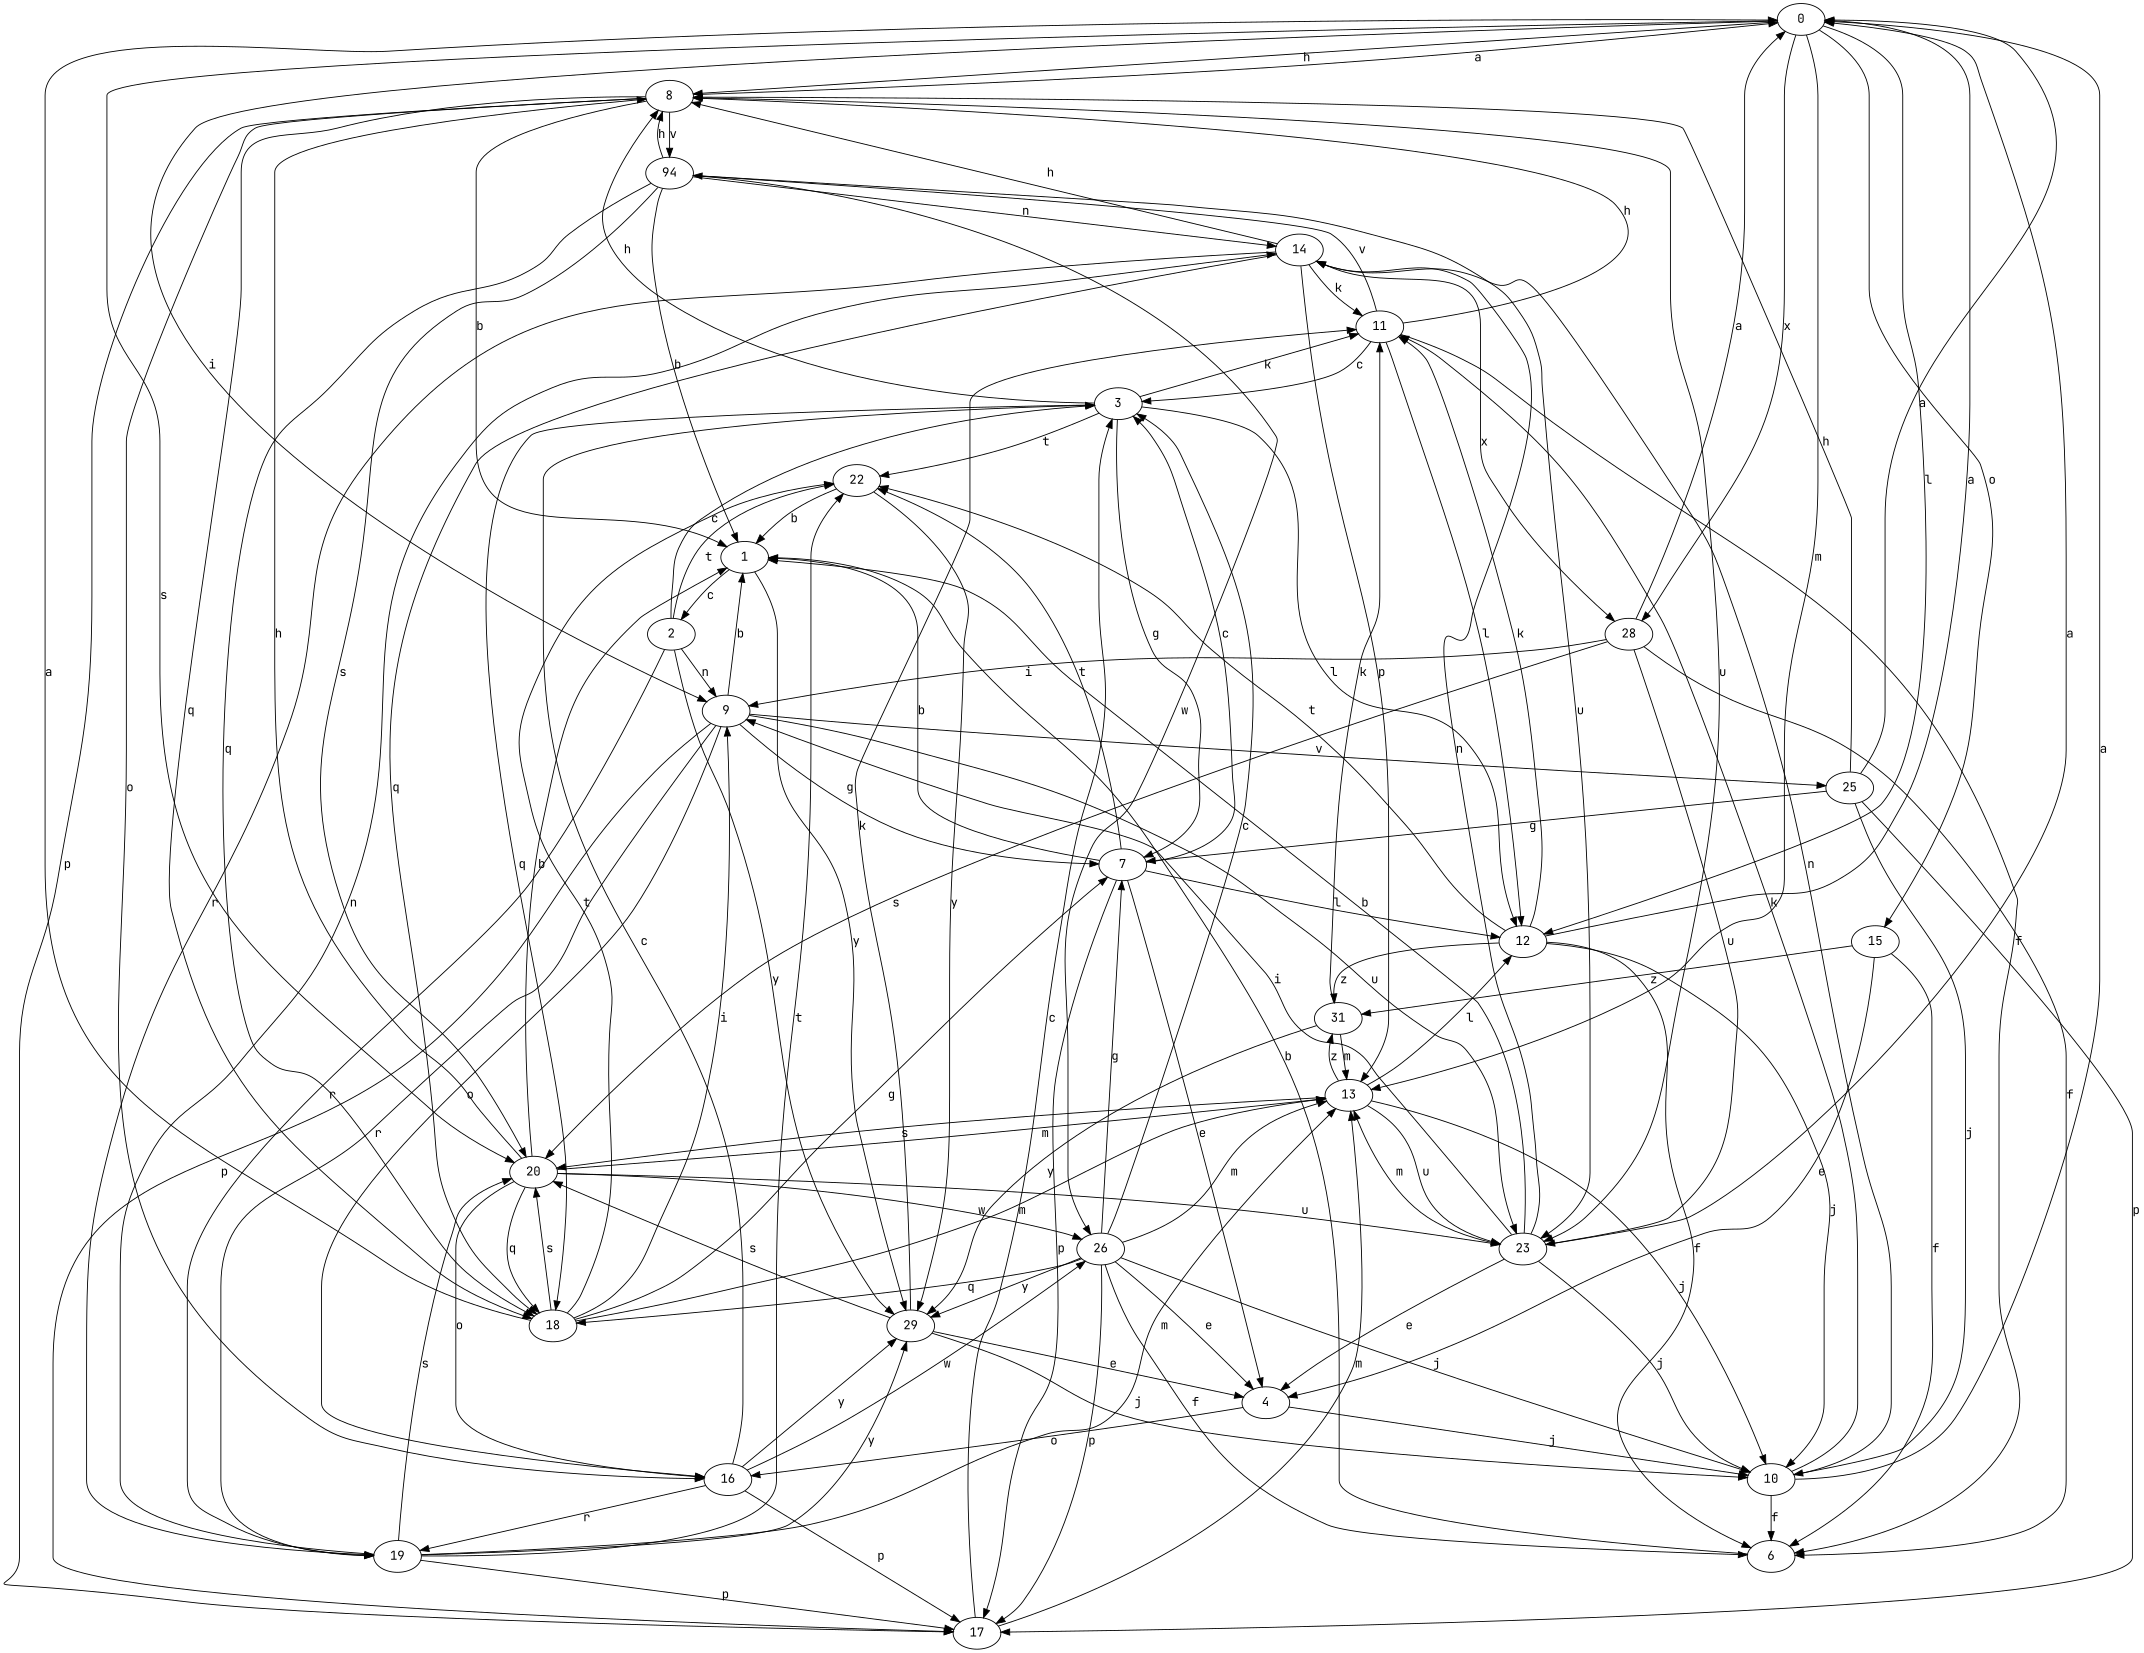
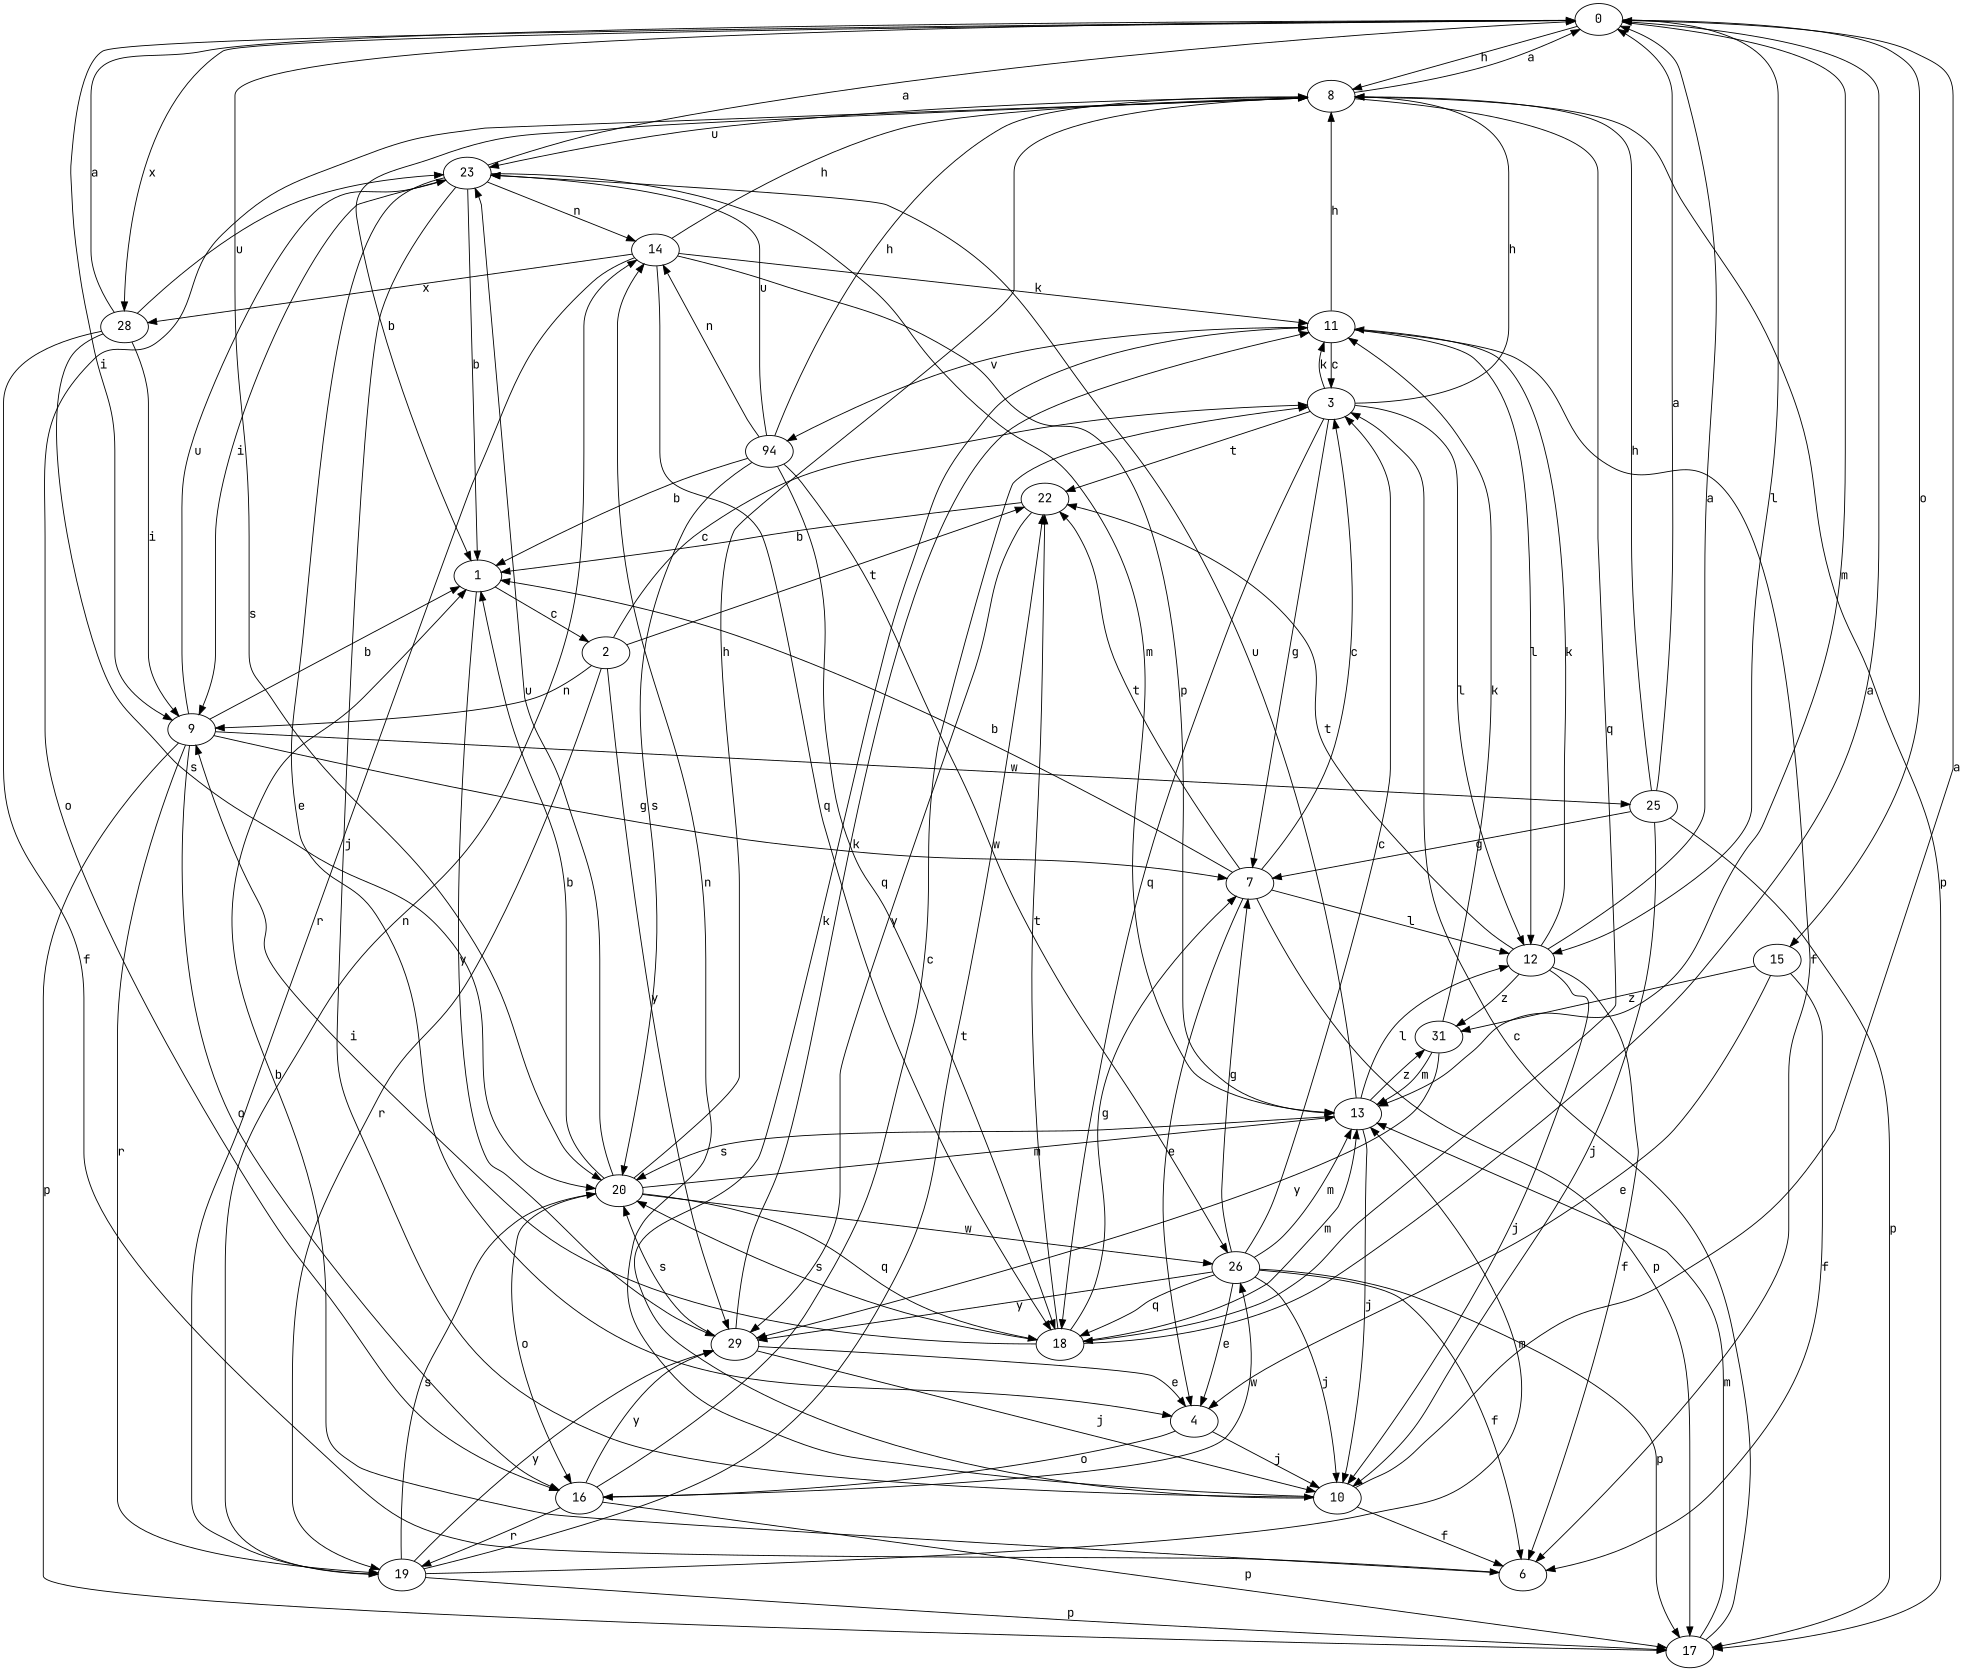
  strict digraph {
    fontname="JetBrains Mono"
    node [fontname="JetBrains Mono"]
    edge [fontname="JetBrains Mono"]
    0
    8
    9
    12
    13
    15
    20
    28
    1
    18
    16
    17
    23
    n14 [label=94]
    19
    7
    25
    22
    11
    10
    6
    31
    4
    26
    2
    29
    3
    14
    0 -> 8 [label=h]
    0 -> 9 [label=i]
    0 -> 12 [label=l]
    0 -> 13 [label=m]
    0 -> 15 [label=o]
    0 -> 20 [label=s]
    0 -> 28 [label=x]
    8 -> 0 [label=a]
    8 -> 1 [label=b]
    8 -> 18 [label=q]
    8 -> 16 [label=o]
    8 -> 17 [label=p]
    8 -> 23 [label=u]
-   8 -> n14 [label=v]
    9 -> 1 [label=b]
    9 -> 16 [label=o]
    9 -> 17 [label=p]
    9 -> 23 [label=u]
    9 -> 19 [label=r]
    9 -> 7 [label=g]
-   9 -> 25 [label=v]
+   9 -> 25 [label=w]
    12 -> 0 [label=a]
    12 -> 22 [label=t]
    12 -> 11 [label=k]
    12 -> 10 [label=j]
    12 -> 6 [label=f]
    12 -> 31 [label=z]
    13 -> 12 [label=l]
    13 -> 20 [label=s]
    13 -> 23 [label=u]
    13 -> 10 [label=j]
    13 -> 31 [label=z]
    15 -> 6 [label=f]
    15 -> 31 [label=z]
    15 -> 4 [label=e]
    20 -> 8 [label=h]
    20 -> 13 [label=m]
    20 -> 1 [label=b]
    20 -> 18 [label=q]
    20 -> 16 [label=o]
    20 -> 23 [label=u]
    20 -> 26 [label=w]
    28 -> 0 [label=a]
    28 -> 9 [label=i]
    28 -> 20 [label=s]
    28 -> 23 [label=u]
    28 -> 6 [label=f]
    1 -> 2 [label=c]
    1 -> 29 [label=y]
    18 -> 0 [label=a]
    18 -> 9 [label=i]
    18 -> 13 [label=m]
    18 -> 20 [label=s]
    18 -> 7 [label=g]
    18 -> 22 [label=t]
    16 -> 17 [label=p]
    16 -> 19 [label=r]
    16 -> 26 [label=w]
    16 -> 29 [label=y]
    16 -> 3 [label=c]
    17 -> 13 [label=m]
    17 -> 3 [label=c]
    23 -> 0 [label=a]
    23 -> 9 [label=i]
    23 -> 13 [label=m]
    23 -> 1 [label=b]
    23 -> 10 [label=j]
    23 -> 4 [label=e]
    23 -> 14 [label=n]
    n14 -> 8 [label=h]
    n14 -> 20 [label=s]
    n14 -> 1 [label=b]
    n14 -> 18 [label=q]
    n14 -> 23 [label=u]
    n14 -> 26 [label=w]
    n14 -> 14 [label=n]
    19 -> 13 [label=m]
    19 -> 20 [label=s]
    19 -> 17 [label=p]
    19 -> 22 [label=t]
    19 -> 29 [label=y]
    19 -> 14 [label=n]
    7 -> 12 [label=l]
    7 -> 1 [label=b]
    7 -> 17 [label=p]
    7 -> 22 [label=t]
    7 -> 4 [label=e]
    7 -> 3 [label=c]
    25 -> 0 [label=a]
    25 -> 8 [label=h]
    25 -> 17 [label=p]
    25 -> 7 [label=g]
    25 -> 10 [label=j]
    22 -> 1 [label=b]
    22 -> 29 [label=y]
    11 -> 8 [label=h]
    11 -> 12 [label=l]
    11 -> n14 [label=v]
    11 -> 6 [label=f]
    11 -> 3 [label=c]
    10 -> 0 [label=a]
    10 -> 11 [label=k]
    10 -> 6 [label=f]
    10 -> 14 [label=n]
    6 -> 1 [label=b]
    31 -> 13 [label=m]
    31 -> 11 [label=k]
    31 -> 29 [label=y]
    4 -> 16 [label=o]
    4 -> 10 [label=j]
    26 -> 13 [label=m]
    26 -> 18 [label=q]
    26 -> 17 [label=p]
    26 -> 7 [label=g]
    26 -> 10 [label=j]
    26 -> 6 [label=f]
    26 -> 4 [label=e]
    26 -> 29 [label=y]
    26 -> 3 [label=c]
    2 -> 9 [label=n]
    2 -> 19 [label=r]
    2 -> 22 [label=t]
    2 -> 29 [label=y]
    2 -> 3 [label=c]
    29 -> 20 [label=s]
    29 -> 11 [label=k]
    29 -> 10 [label=j]
    29 -> 4 [label=e]
    3 -> 8 [label=h]
    3 -> 12 [label=l]
    3 -> 18 [label=q]
    3 -> 7 [label=g]
    3 -> 22 [label=t]
    3 -> 11 [label=k]
    14 -> 8 [label=h]
    14 -> 13 [label=p]
    14 -> 28 [label=x]
    14 -> 18 [label=q]
    14 -> 19 [label=r]
    14 -> 11 [label=k]
  }
